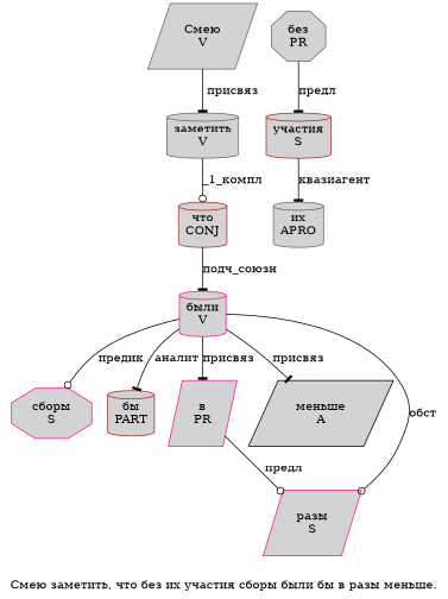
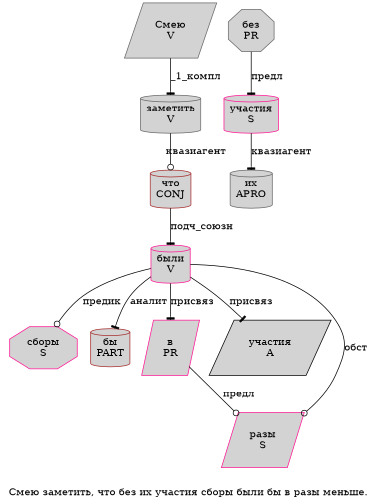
  digraph {
    label="Смею заметить, что без их участия сборы были бы в разы меньше."
    node [color=gray40 fillcolor=lightgray penwidth=1 shape=cylinder style=filled]
    edge [arrowhead=tee]
    n1 [label="Смею\nV" shape=parallelogram]
    n2 [label="заметить\nV"]
    n3 [color=brown label="что\nCONJ"]
    n4 [color=deeppink label="были\nV"]
    n5 [color=deeppink label="сборы\nS" shape=octagon]
    n6 [color=brown label="бы\nPART"]
    n7 [color=deeppink label="в\nPR" shape=parallelogram]
-   n8 [color=black label="меньше\nA" shape=parallelogram]
+   n8 [color=black label="участия\nA" shape=parallelogram]
    n9 [color=deeppink label="разы\nS" shape=parallelogram]
    n10 [label="без\nPR" shape=octagon]
-   n11 [color=brown label="участия\nS"]
+   n11 [color=deeppink label="участия\nS"]
    n12 [label="их\nAPRO"]
-   n1 -> n2 [label="присвяз"]
-   n2 -> n3 [arrowhead=odot label="_1_компл"]
+   n1 -> n2 [label="_1_компл"]
+   n2 -> n3 [arrowhead=odot label="квазиагент"]
    n3 -> n4 [label="подч_союзн"]
    n4 -> n5 [arrowhead=odot label="предик"]
    n4 -> n6 [label="аналит"]
    n4 -> n7 [label="присвяз"]
    n4 -> n8 [label="присвяз"]
    n4 -> n9 [arrowhead=odot label="обст"]
    n7 -> n9 [arrowhead=odot label="предл"]
    n10 -> n11 [label="предл"]
    n11 -> n12 [label="квазиагент"]
  }
